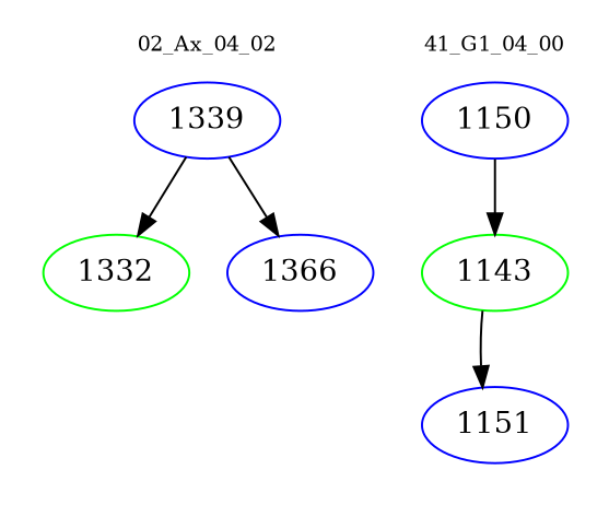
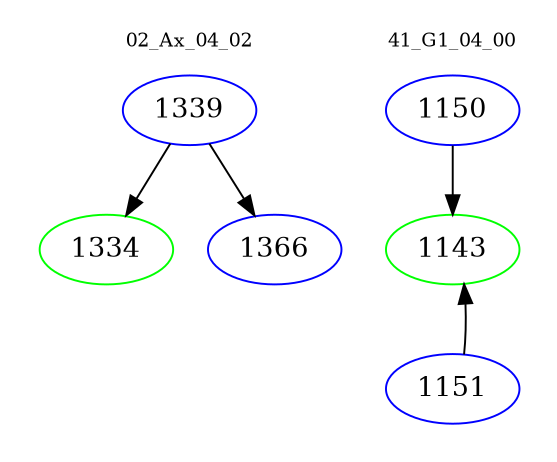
  digraph {
    node [color=blue]
    edge [color=black]
    n1 [label=1339]
-   n2 [color=green label=1332]
+   n2 [color=green label=1334]
    n3 [label=1366]
    n4 [label=1150]
    n5 [color=green label=1143]
    n6 [label=1151]
    subgraph cluster_1 {
      color=white
      fontsize=10
      label="02_Ax_04_02"
      n1
      n2
      n3
    }
    subgraph cluster_2 {
      color=white
      fontsize=10
      label="41_G1_04_00"
      n4
      n5
      n6
    }
    n1 -> n2
    n1 -> n3
    n4 -> n5
-   n5 -> n6
+   n6 -> n5
  }
